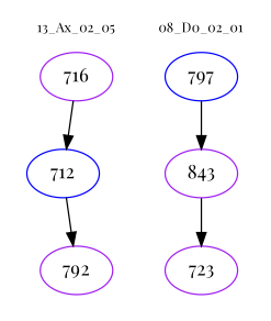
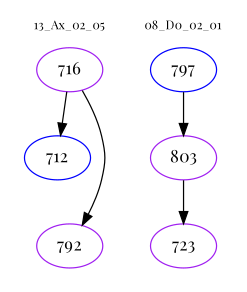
  digraph {
    fontname="Playfair Display"
    node [color=purple fontname="Playfair Display"]
    edge [color=black fontname="Playfair Display"]
    n1 [label=716]
    n2 [color=blue label=712]
    n3 [label=792]
    n4 [color=blue label=797]
-   n5 [label=843]
+   n5 [label=803]
    n6 [label=723]
    subgraph cluster_1 {
      color=white
      fontsize=10
      label="13_Ax_02_05"
      n1
      n2
      n3
    }
    subgraph cluster_2 {
      color=white
      fontsize=10
      label="08_D0_02_01"
      n4
      n5
      n6
    }
    n1 -> n2
-   n2 -> n3
+   n1 -> n3
    n4 -> n5
    n5 -> n6
  }
